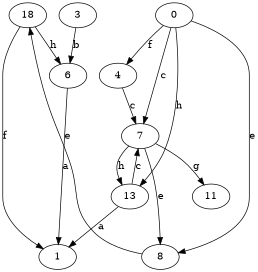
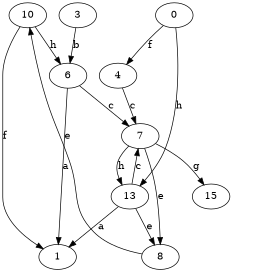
  strict digraph {
-   10 [label=18]
+   10
    1
    6
    n4 [label=7]
    8
-   11
+   11 [label=15]
    13
    3
    n9 [label=4]
    0
    10 -> 1 [label=f]
    10 -> 6 [label=h]
    6 -> 1 [label=a]
    n4 -> 8 [label=e]
    n4 -> 11 [label=g]
    n4 -> 13 [label=h]
    8 -> 10 [label=e]
    13 -> 1 [label=a]
    13 -> n4 [label=c]
-   0 -> 8 [label=e]
+   13 -> 8 [label=e]
    3 -> 6 [label=b]
    n9 -> n4 [label=c]
-   0 -> n4 [label=c]
+   6 -> n4 [label=c]
    0 -> 13 [label=h]
    0 -> n9 [label=f]
  }
